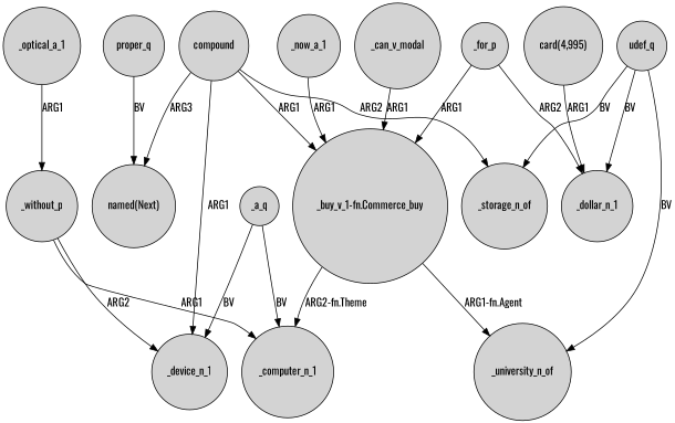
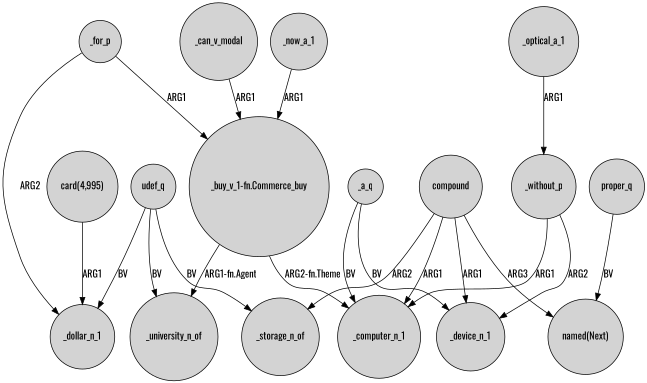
  digraph {
    fontname=Oswald
    node [fontname=Oswald shape=circle style=filled]
    edge [fontname=Oswald]
    "_buy_v_1-fn.Commerce_buy"
    _university_n_of
    _computer_n_1
    _a_q
    _device_n_1
    compound
    "named(Next)"
    _storage_n_of
    _can_v_modal
    _for_p
    _dollar_n_1
    udef_q
    _without_p
    _optical_a_1
    _now_a_1
    proper_q
    "card(4,995)"
    "_buy_v_1-fn.Commerce_buy" -> _university_n_of [label="ARG1-fn.Agent"]
    "_buy_v_1-fn.Commerce_buy" -> _computer_n_1 [label="ARG2-fn.Theme"]
    _a_q -> _computer_n_1 [label=BV]
    _a_q -> _device_n_1 [label=BV]
-   compound -> "_buy_v_1-fn.Commerce_buy" [label=ARG1]
+   compound -> _computer_n_1 [label=ARG1]
    compound -> _device_n_1 [label=ARG1]
    compound -> "named(Next)" [label=ARG3]
    compound -> _storage_n_of [label=ARG2]
    _can_v_modal -> "_buy_v_1-fn.Commerce_buy" [label=ARG1]
    _for_p -> "_buy_v_1-fn.Commerce_buy" [label=ARG1]
    _for_p -> _dollar_n_1 [label=ARG2]
    udef_q -> _university_n_of [label=BV]
    udef_q -> _storage_n_of [label=BV]
    udef_q -> _dollar_n_1 [label=BV]
    _without_p -> _computer_n_1 [label=ARG1]
    _without_p -> _device_n_1 [label=ARG2]
    _optical_a_1 -> _without_p [label=ARG1]
    _now_a_1 -> "_buy_v_1-fn.Commerce_buy" [label=ARG1]
    proper_q -> "named(Next)" [label=BV]
    "card(4,995)" -> _dollar_n_1 [label=ARG1]
  }
